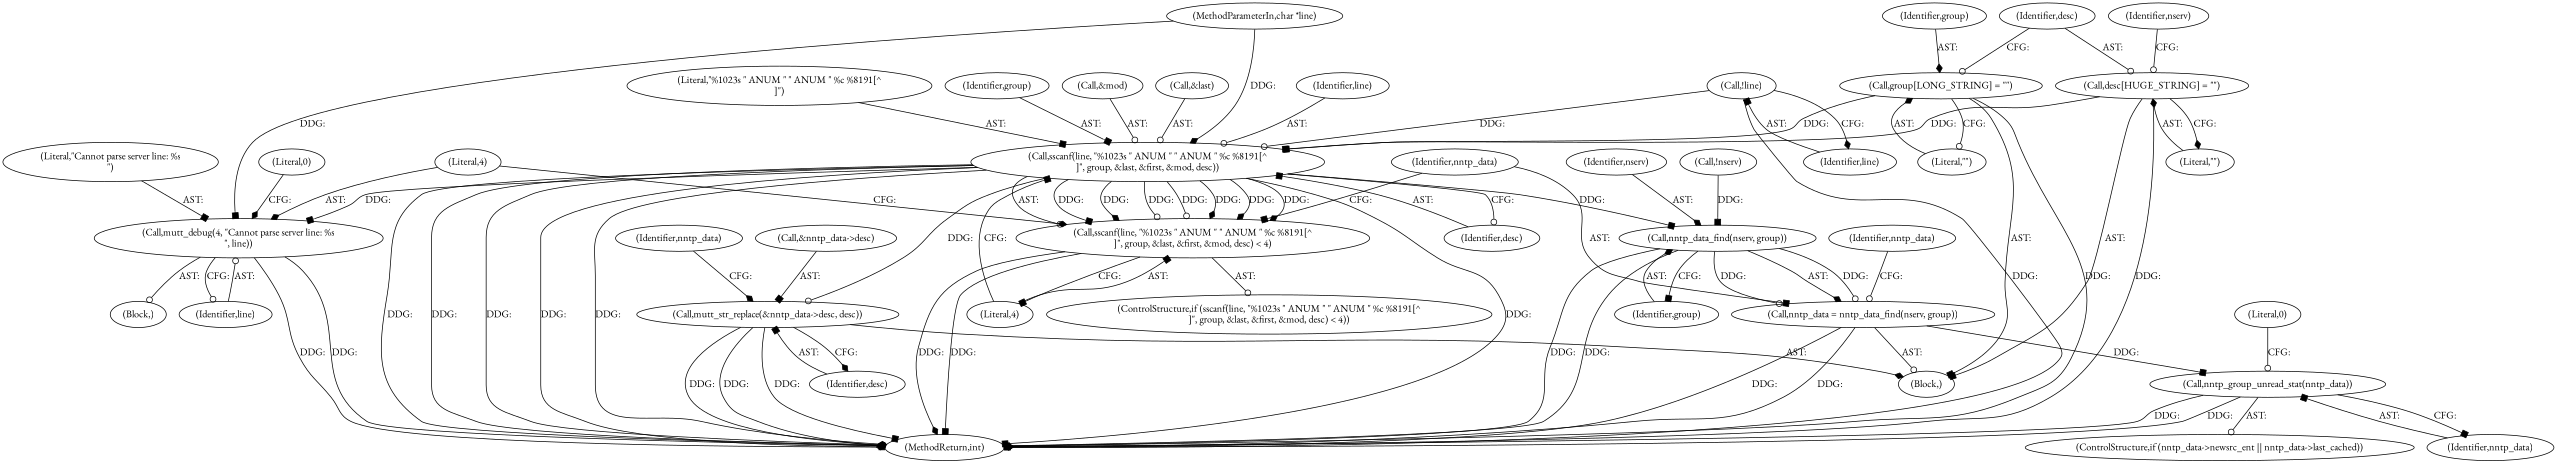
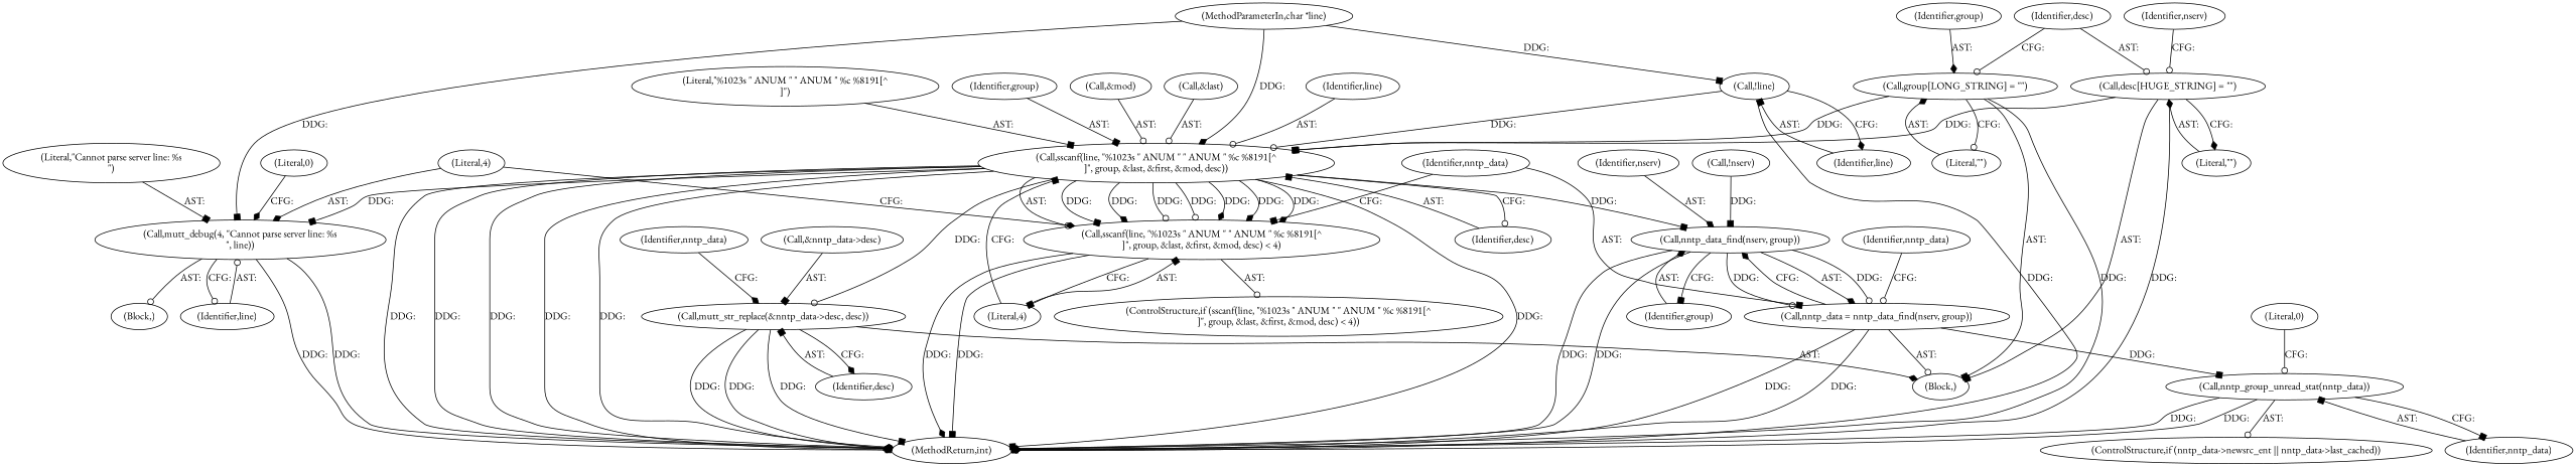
  digraph {
    fontname="EB Garamond"
    node [fontname="EB Garamond"]
    edge [arrowhead=box fontname="EB Garamond"]
    n1 [label="(Call,sscanf(line, \"%1023s \" ANUM \" \" ANUM \" %c %8191[^\n]\", group, &last, &first, &mod, desc))"]
    n2 [label="(Call,sscanf(line, \"%1023s \" ANUM \" \" ANUM \" %c %8191[^\n]\", group, &last, &first, &mod, desc) < 4)"]
    n3 [label="(Call,mutt_debug(4, \"Cannot parse server line: %s\n\", line))"]
    n4 [label="(Call,nntp_data_find(nserv, group))"]
    n5 [label="(Call,mutt_str_replace(&nntp_data->desc, desc))"]
    n6 [label="(MethodReturn,int)"]
    n7 [label="(Identifier,desc)"]
    n8 [label="(Literal,4)"]
    n9 [label="(ControlStructure,if (sscanf(line, \"%1023s \" ANUM \" \" ANUM \" %c %8191[^\n]\", group, &last, &first, &mod, desc) < 4))"]
    n10 [label="(Identifier,line)"]
    n11 [label="(Block,)"]
    n12 [label="(Call,nntp_data = nntp_data_find(nserv, group))"]
    n13 [label="(Identifier,group)"]
    n14 [label="(Block,)"]
    n15 [label="(Identifier,desc)"]
    n16 [label="(Call,!line)"]
    n17 [label="(Identifier,line)"]
    n18 [label="(MethodParameterIn,char *line)"]
    n19 [label="(Call,group[LONG_STRING] = \"\")"]
    n20 [label="(Literal,\"\")"]
    n21 [label="(Call,desc[HUGE_STRING] = \"\")"]
    n22 [label="(Literal,\"\")"]
    n23 [label="(Call,nntp_group_unread_stat(nntp_data))"]
    n24 [label="(ControlStructure,if (nntp_data->newsrc_ent || nntp_data->last_cached))"]
    n25 [label="(Identifier,nntp_data)"]
    n26 [label="(Identifier,nserv)"]
    n27 [label="(Identifier,group)"]
    n28 [label="(Identifier,group)"]
    n29 [label="(Literal,0)"]
    n30 [label="(Identifier,desc)"]
    n31 [label="(Call,&mod)"]
    n32 [label="(Call,&last)"]
    n33 [label="(Identifier,nserv)"]
    n34 [label="(Call,!nserv)"]
    n35 [label="(Literal,0)"]
    n36 [label="(Identifier,line)"]
    n37 [label="(Literal,4)"]
    n38 [label="(Literal,\"Cannot parse server line: %s\n\")"]
    n39 [label="(Identifier,nntp_data)"]
    n40 [label="(Identifier,nntp_data)"]
    n41 [label="(Identifier,nntp_data)"]
    n42 [label="(Call,&nntp_data->desc)"]
    n43 [label="(Literal,\"%1023s \" ANUM \" \" ANUM \" %c %8191[^\n]\")"]
    n1 -> n2 [arrowhead=odot label="AST: "]
    n1 -> n2 [label="DDG: "]
    n1 -> n2 [arrowhead=diamond label="DDG: "]
    n1 -> n2 [arrowhead=odot label="DDG: "]
    n1 -> n2 [arrowhead=odot label="DDG: "]
    n1 -> n2 [arrowhead=diamond label="DDG: "]
    n1 -> n2 [arrowhead=diamond label="DDG: "]
    n1 -> n2 [arrowhead=diamond label="DDG: "]
    n1 -> n3 [label="DDG: "]
    n1 -> n4 [label="DDG: "]
    n1 -> n5 [arrowhead=odot label="DDG: "]
    n1 -> n6 [label="DDG: "]
    n1 -> n6 [arrowhead=diamond label="DDG: "]
    n1 -> n6 [arrowhead=odot label="DDG: "]
    n1 -> n6 [arrowhead=odot label="DDG: "]
    n1 -> n6 [label="DDG: "]
    n1 -> n6 [arrowhead=diamond label="DDG: "]
    n1 -> n7 [arrowhead=odot label="CFG: "]
    n2 -> n6 [label="DDG: "]
    n2 -> n6 [arrowhead=diamond label="DDG: "]
    n2 -> n8 [label="CFG: "]
    n2 -> n9 [arrowhead=odot label="AST: "]
    n3 -> n6 [arrowhead=odot label="DDG: "]
    n3 -> n6 [arrowhead=diamond label="DDG: "]
    n3 -> n10 [arrowhead=odot label="CFG: "]
    n3 -> n11 [arrowhead=odot label="AST: "]
    n4 -> n6 [arrowhead=odot label="DDG: "]
    n4 -> n6 [label="DDG: "]
    n4 -> n12 [arrowhead=diamond label="AST: "]
    n4 -> n12 [arrowhead=odot label="DDG: "]
    n4 -> n12 [arrowhead=odot label="DDG: "]
    n4 -> n13 [label="CFG: "]
    n5 -> n6 [arrowhead=diamond label="DDG: "]
    n5 -> n6 [label="DDG: "]
    n5 -> n6 [arrowhead=odot label="DDG: "]
    n5 -> n14 [arrowhead=diamond label="AST: "]
    n5 -> n15 [arrowhead=diamond label="CFG: "]
    n7 -> n1 [label="AST: "]
    n8 -> n1 [label="CFG: "]
    n8 -> n2 [label="AST: "]
    n10 -> n3 [arrowhead=odot label="AST: "]
+   n12 -> n4 [arrowhead=diamond label="CFG: "]
    n12 -> n6 [label="DDG: "]
    n12 -> n6 [arrowhead=diamond label="DDG: "]
    n12 -> n14 [arrowhead=odot label="AST: "]
    n12 -> n23 [label="DDG: "]
    n13 -> n4 [arrowhead=diamond label="AST: "]
    n15 -> n5 [label="AST: "]
    n16 -> n1 [arrowhead=odot label="DDG: "]
    n16 -> n6 [arrowhead=diamond label="DDG: "]
    n16 -> n17 [arrowhead=diamond label="CFG: "]
    n17 -> n16 [label="AST: "]
    n18 -> n1 [arrowhead=diamond label="DDG: "]
    n18 -> n3 [label="DDG: "]
+   n18 -> n16 [label="DDG: "]
    n19 -> n1 [label="DDG: "]
    n19 -> n6 [arrowhead=diamond label="DDG: "]
    n19 -> n14 [label="AST: "]
    n19 -> n20 [arrowhead=odot label="CFG: "]
    n20 -> n19 [arrowhead=diamond label="AST: "]
    n21 -> n1 [label="DDG: "]
    n21 -> n6 [arrowhead=diamond label="DDG: "]
    n21 -> n14 [label="AST: "]
    n21 -> n22 [arrowhead=diamond label="CFG: "]
    n22 -> n21 [arrowhead=diamond label="AST: "]
    n23 -> n6 [arrowhead=diamond label="DDG: "]
    n23 -> n6 [label="DDG: "]
    n23 -> n24 [arrowhead=odot label="AST: "]
    n23 -> n25 [label="CFG: "]
    n25 -> n23 [label="AST: "]
    n26 -> n4 [arrowhead=diamond label="AST: "]
    n27 -> n1 [label="AST: "]
    n28 -> n19 [arrowhead=diamond label="AST: "]
    n29 -> n3 [arrowhead=diamond label="CFG: "]
    n30 -> n19 [arrowhead=odot label="CFG: "]
    n30 -> n21 [arrowhead=odot label="AST: "]
    n31 -> n1 [arrowhead=odot label="AST: "]
    n32 -> n1 [arrowhead=odot label="AST: "]
    n33 -> n21 [arrowhead=odot label="CFG: "]
    n34 -> n4 [label="DDG: "]
    n35 -> n23 [arrowhead=odot label="CFG: "]
    n36 -> n1 [arrowhead=odot label="AST: "]
    n37 -> n2 [arrowhead=diamond label="CFG: "]
    n37 -> n3 [arrowhead=diamond label="AST: "]
    n38 -> n3 [label="AST: "]
    n39 -> n2 [label="CFG: "]
    n39 -> n12 [label="AST: "]
    n40 -> n12 [arrowhead=odot label="CFG: "]
    n41 -> n5 [arrowhead=diamond label="CFG: "]
    n42 -> n5 [label="AST: "]
    n43 -> n1 [label="AST: "]
  }
